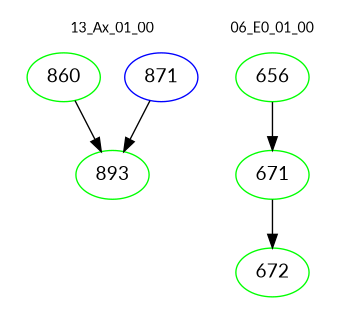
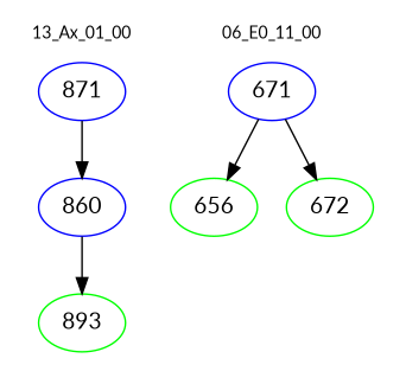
  digraph {
    fontname=Lato
    node [color=green fontname=Lato]
    edge [color=black fontname=Lato]
    n1 [color=blue label=871]
-   n2 [label=860]
+   n2 [color=blue label=860]
    n3 [label=893]
-   n4 [label=671]
+   n4 [color=blue label=671]
    n5 [label=656]
    n6 [label=672]
    subgraph cluster_1 {
      color=white
      fontsize=10
      label="13_Ax_01_00"
      n1
      n2
      n3
    }
    subgraph cluster_2 {
      color=white
      fontsize=10
-     label="06_E0_01_00"
+     label="06_E0_11_00"
      n4
      n5
      n6
    }
-   n1 -> n3
+   n1 -> n2
    n2 -> n3
-   n5 -> n4
+   n4 -> n5
    n4 -> n6
  }
